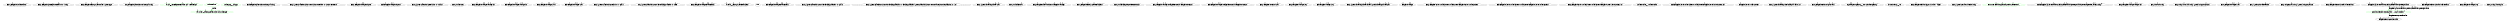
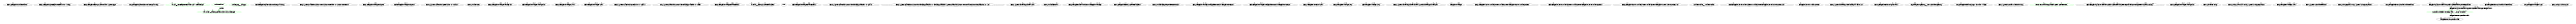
  digraph {
    node [cluster="HangFire.JobProcessor.ProcessJob(string)" file="Manager.cs" span="0-0"]
    edge [color=green style=dashed]
    n1 [cluster="HangFire.Worker.Perform()" file="JobProcessor.cs" label="Entry HangFire.Worker.Perform()" span="9-9"]
    n2 [cluster="HangFire.JsonHelper.Deserialize<T>(string)" file="JobProcessor.cs" label="Entry HangFire.JsonHelper.Deserialize<T>(string)" span="11-11"]
    n3 [cluster="HangFire.Factory.CreateWorker(System.Type)" file="JobProcessor.cs" label="Entry HangFire.Factory.CreateWorker(System.Type)" span="20-20"]
    n4 [file="JobProcessor.cs" label="Entry HangFire.JobProcessor.ProcessJob(string)" span="4-4"]
    n5 [color=green community=0 file="JobProcessor.cs" label="var job = JsonHelper.Deserialize<Job>(serializedJob)" prediction=0 span="6-6"]
    n6 [color=green community=0 file="JobProcessor.cs" label="var worker = Factory.CreateWorker(job.WorkerType)" prediction=1 span="8-8"]
    n7 [color=green community=0 file="JobProcessor.cs" label="worker.Perform()" prediction=1 span="13-13"]
    n8 [color=green community=0 file="JobProcessor.cs" label="worker.Args = job.Args" prediction=2 span="10-10"]
    n9 [file="JobProcessor.cs" label="Exit HangFire.JobProcessor.ProcessJob(string)" span="4-4"]
    n10 [cluster="System.Collections.Concurrent.ConcurrentQueue<T>.ConcurrentQueue()" label="Entry System.Collections.Concurrent.ConcurrentQueue<T>.ConcurrentQueue()"]
    n11 [cluster="HangFire.Manager.Dispose()" label="Entry HangFire.Manager.Dispose()" span="36-36"]
    n12 [cluster="HangFire.Manager.Dispose()" label="Exit HangFire.Manager.Dispose()" span="36-36"]
    n13 [cluster="System.Collections.Generic.List<T>.List(int)" label="Entry System.Collections.Generic.List<T>.List(int)"]
    n14 [cluster="Unk.Process" label="Entry Unk.Process" span=""]
    n15 [cluster="HangFire.Manager.Manager(int)" label="Entry HangFire.Manager.Manager(int)" span="16-16"]
    n16 [cluster="HangFire.Manager.Manager(int)" label="Exit HangFire.Manager.Manager(int)" span="16-16"]
    n17 [cluster="HangFire.Manager.Start()" label="Entry HangFire.Manager.Start()" span="24-24"]
    n18 [cluster="HangFire.Manager.Start()" label="Exit HangFire.Manager.Start()" span="24-24"]
    n19 [cluster="System.Collections.Generic.List<T>.Add(T)" label="Entry System.Collections.Generic.List<T>.Add(T)"]
    n20 [cluster="System.Collections.Concurrent.BlockingCollection<T>.Take()" label="Entry System.Collections.Concurrent.BlockingCollection<T>.Take()"]
    n21 [cluster="HangFire.Manager.BalanceTasks()" label="Entry HangFire.Manager.BalanceTasks()" span="45-45"]
    n22 [cluster="HangFire.Manager.BalanceTasks()" label="var redis = Factory.CreateRedisClient()" span="59-59"]
    n23 [cluster="HangFire.Manager.BalanceTasks()" label=true span="61-61"]
    n24 [cluster="HangFire.Manager.BalanceTasks()" label="Exit HangFire.Manager.BalanceTasks()" span="45-45"]
    n25 [cluster="System.Collections.Concurrent.BlockingCollection<T>.Add(T)" label="Entry System.Collections.Concurrent.BlockingCollection<T>.Add(T)"]
    n26 [cluster="System.Collections.Concurrent.BlockingCollection<T>.BlockingCollection(System.Collections.Concurrent.IProducerConsumerCollection<T>, int)" label="Entry System.Collections.Concurrent.BlockingCollection<T>.BlockingCollection(System.Collections.Concurrent.IProducerConsumerCollection<T>, int)"]
    n27 [cluster="System.Threading.Thread.Start()" label="Entry System.Threading.Thread.Start()"]
    n28 [cluster="Unk.InfoFormat" label="Entry Unk.InfoFormat" span=""]
    n29 [cluster="HangFire.Processor.Processor(HangFire.Manager)" label="Entry HangFire.Thread.Processor(HangFire.Manager)" span="17-17"]
    n30 [cluster="HangFire.Factory.CreateRedisClient()" label="Entry HangFire.Factory.CreateRedisClient()" span="15-15"]
    n31 [cluster="Unk.BlockingDequeueItemFromList" label="Entry Unk.BlockingDequeueItemFromList" span=""]
    n32 [cluster="HangFire.Manager.NotifyFreeProcessor(HangFire.Processor)" label="Entry HangFire.Manager.NotifyFreeProcessor(HangFire.Processor)" span="40-40"]
    n33 [cluster="HangFire.Manager.NotifyFreeProcessor(HangFire.Processor)" label="Exit HangFire.Manager.NotifyFreeProcessor(HangFire.Processor)" span="40-40"]
    n34 [cluster="HangFire.Processor.Start()" label="Entry HangFire.Processor.Start()" span="22-22"]
    n35 [cluster="HangFire.Manager.Stop()" label="Entry HangFire.Manager.Stop()" span="31-31"]
    n36 [cluster="HangFire.Manager.Stop()" label="Exit HangFire.Manager.Stop()" span="31-31"]
    n37 [cluster="System.Threading.Thread.Thread(System.Threading.ThreadStart)" label="Entry System.Threading.Thread.Thread(System.Threading.ThreadStart)"]
    n38 [label="HangFire.Manager" cluster="" span=""]
    n39 [cluster="HangFire.Server.WorkerContext.WorkerContext(HangFire.Server.WorkerContext)" file="Processor.cs" label="Entry HangFire.Server.WorkerContext.WorkerContext(HangFire.Server.WorkerContext)" span="8-8"]
    n40 [cluster="HangFire.Server.WorkerContext.WorkerContext(HangFire.Server.WorkerContext)" file="Processor.cs" label="Exit HangFire.Server.WorkerContext.WorkerContext(HangFire.Server.WorkerContext)" span="8-8"]
    n41 [cluster="HangFire.Server.WorkerContext.WorkerContext(HangFire.Server.ServerContext, int)" file="Processor.cs" label="Entry HangFire.Server.WorkerContext.WorkerContext(HangFire.Server.ServerContext, int)" span="13-13"]
    n42 [cluster="HangFire.Server.WorkerContext.WorkerContext(HangFire.Server.ServerContext, int)" file="Processor.cs" label="WorkerNumber = workerNumber" span="16-16"]
    n43 [cluster="HangFire.Server.WorkerContext.WorkerContext(HangFire.Server.ServerContext, int)" file="Processor.cs" label="Exit HangFire.Server.WorkerContext.WorkerContext(HangFire.Server.ServerContext, int)" span="13-13"]
    n44 [file="Processor.cs" label="HangFire.Server.WorkerContext" cluster="" span=""]
    n45 [cluster="System.Threading.Interlocked.Add(ref int, int)" file="Program.cs" label="Entry System.Threading.Interlocked.Add(ref int, int)"]
    n46 [cluster="HangFire.Hosts.Program.Main()" file="Program.cs" label="Entry HangFire.Hosts.Program.Main()" span="21-21"]
    n47 [cluster="HangFire.Hosts.Program.Main()" file="Program.cs" label="LogManager.LogFactory = new ConsoleLogFactory()" span="24-24"]
-   n48 [cluster="HangFire.Hosts.Program.Main()" file="Program.cs" label="int concurrency = 100" span="23-23"]
    n49 [cluster="HangFire.Perform.Async<TWorker>(object)" file="Program.cs" label="Entry HangFire.Perform.Async<TWorker>(object)" span="10-10"]
    n50 [cluster="System.Console.WriteLine(string)" file="Program.cs" label="Entry System.Console.WriteLine(string)"]
    n51 [cluster="HangFire.SqlServer.RabbitMq.Tests.CleanRabbitMqQueueAttribute.GetMessageQueue(params string[])" color=green community=0 file="Program.cs" label="return new RabbitMqChannel(queue).CreateQueue();" prediction=4 span="38-38"]
    n52 [cluster="HangFire.SqlServer.RabbitMq.Tests.CleanRabbitMqQueueAttribute.GetMessageQueue(params string[])" file="Program.cs" label="Exit HangFire.SqlServer.RabbitMq.Tests.CleanRabbitMqQueueAttribute.GetMessageQueue(params string[])" span="36-36"]
    n53 [cluster="HangFire.Manager.Manager(int)" file="Program.cs" label="Entry HangFire.Manager.Manager(int)" span="16-16"]
    n54 [cluster="int.Parse(string)" file="Program.cs" label="Entry int.Parse(string)"]
    n55 [cluster="string.StartsWith(string, System.StringComparison)" file="Program.cs" label="Entry string.StartsWith(string, System.StringComparison)"]
    n56 [cluster="HangFire.Manager.Start()" file="Program.cs" label="Entry HangFire.Manager.Start()" span="24-24"]
    n57 [cluster="System.Console.ReadLine()" file="Program.cs" label="Entry System.Console.ReadLine()"]
    n58 [cluster="string.Equals(string, System.StringComparison)" file="Program.cs" label="Entry string.Equals(string, System.StringComparison)"]
    n59 [cluster="HangFire.Hosts.ConsoleWorker.Perform()" file="Program.cs" label="Entry HangFire.Hosts.ConsoleWorker.Perform()" span="11-11"]
    n60 [cluster="HangFire.Hosts.ConsoleWorker.Perform()" color=green community=0 file="Program.cs" label="Console.WriteLine(''Running task: '' + Args[''Number''])" prediction=5 span="13-13"]
    n61 [file="Program.cs" label="HangFire.Hosts.ConsoleWorker" cluster="" span=""]
    n62 [cluster="HangFire.Hosts.ConsoleWorker.Perform()" file="Program.cs" label="Exit HangFire.Hosts.ConsoleWorker.Perform()" span="11-11"]
    n63 [cluster="ConsoleLogFactory.cstr" file="Program.cs" label="HangFire.SqlServer.RabbitMq.Tests.CleanRabbitMqQueueAttribute" span=""]
    n64 [cluster="HangFire.Manager.Stop()" file="Program.cs" label="Entry HangFire.Manager.Stop()" span="31-31"]
    n65 [cluster="string.Substring(int)" file="Program.cs" label="Entry string.Substring(int)"]
    n7 -> n6 [label=worker]
    n60 -> n61 [color=darkseagreen4 label="HangFire.Hosts.ConsoleWorker"]
    n63 -> n60 [label="HangFire.SqlServer.RabbitMq.Tests.CleanRabbitMqQueueAttribute"]
  }
